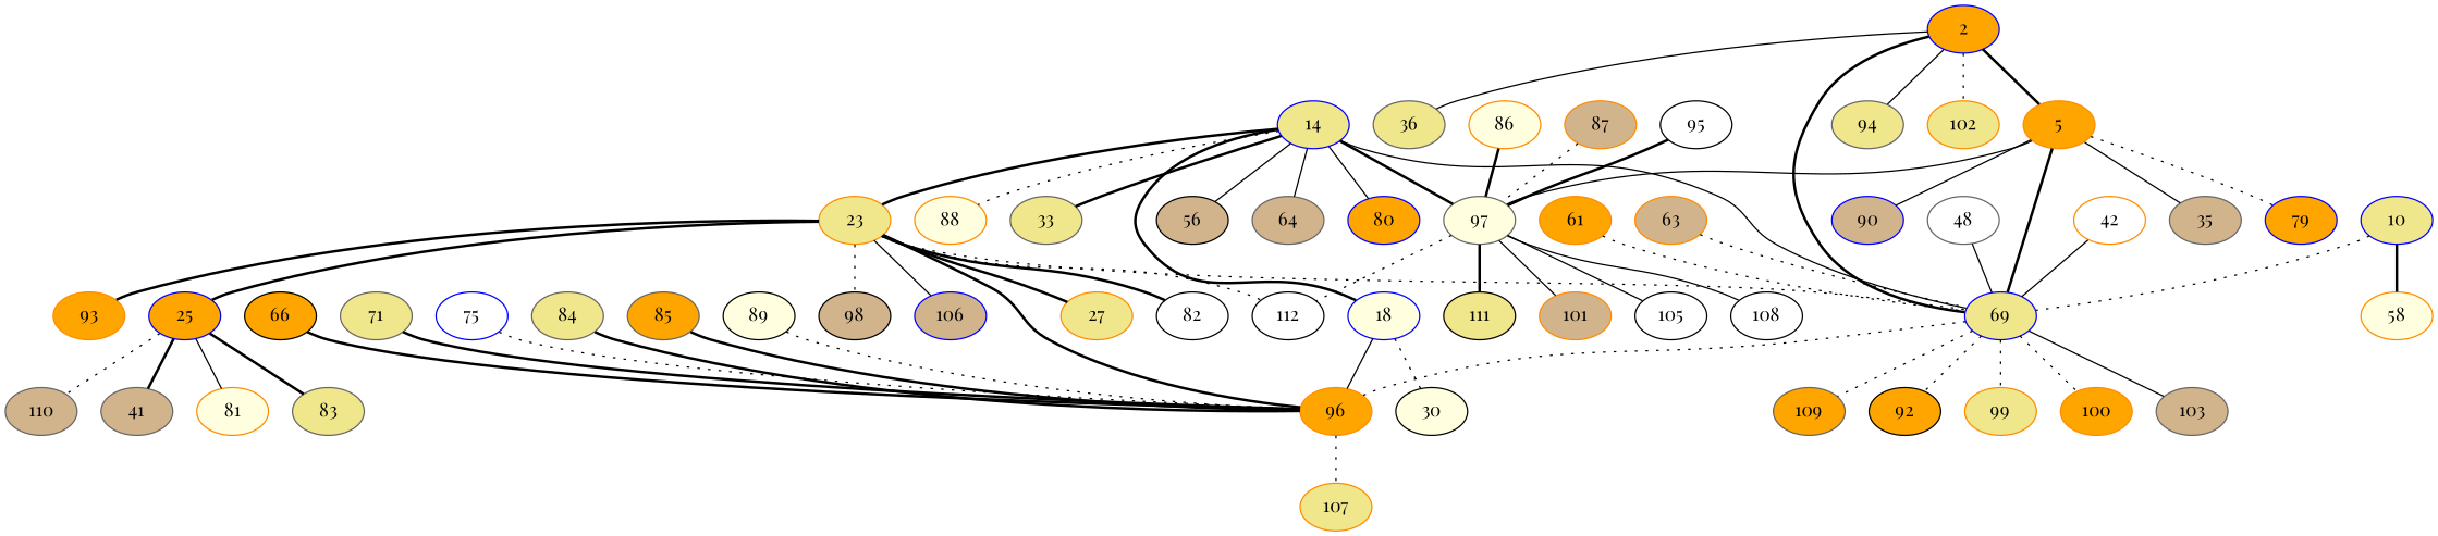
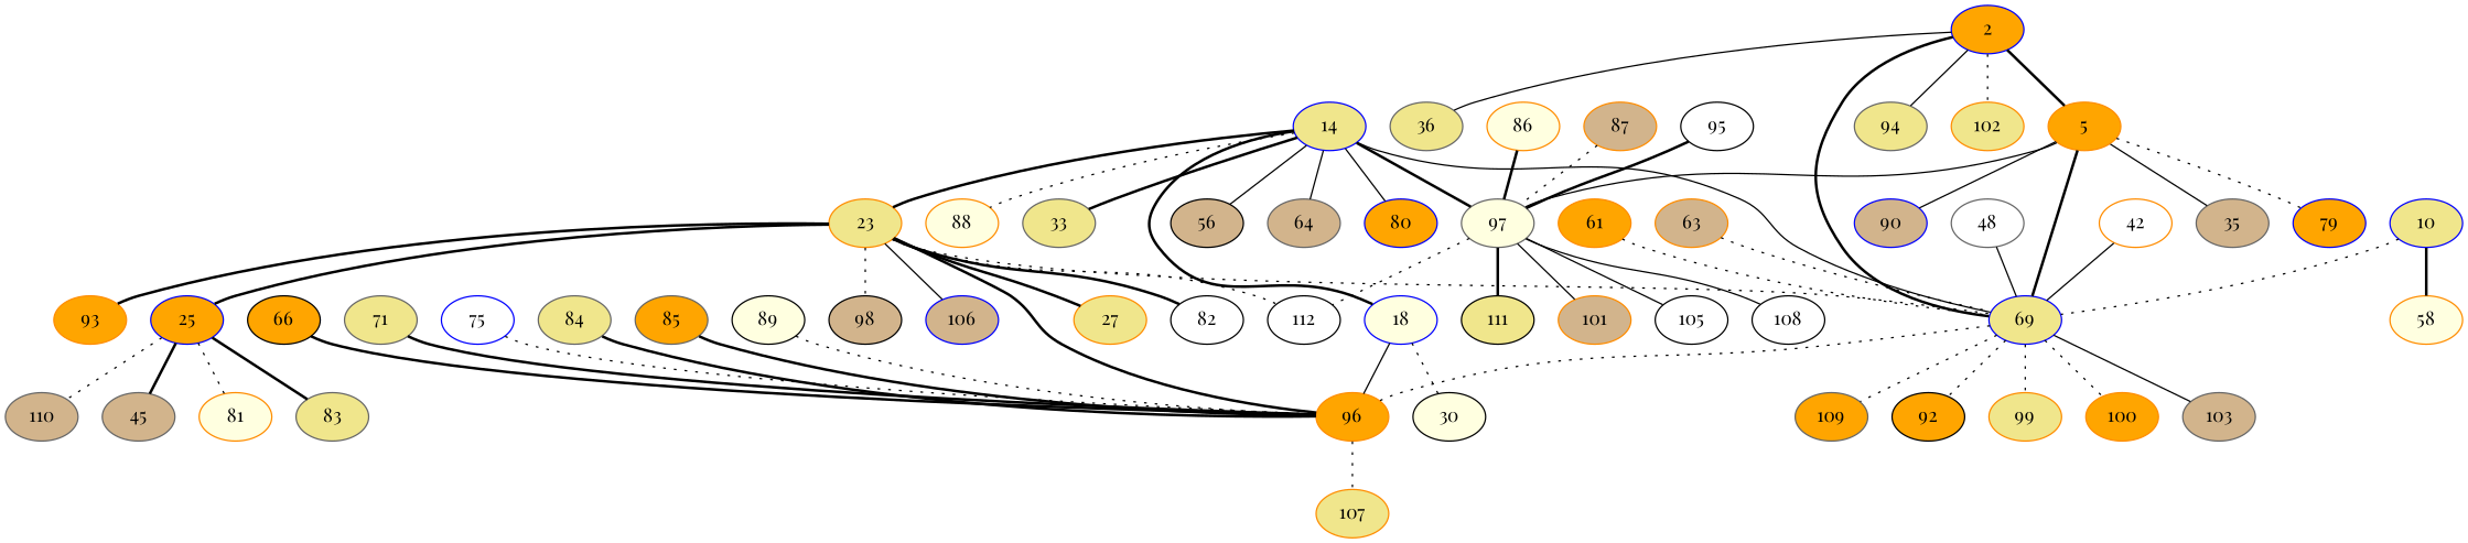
  graph {
    fontname="Playfair Display"
    node [color=darkorange fillcolor=khaki fontname="Playfair Display" style=filled]
    edge [fontname="Playfair Display" style=bold]
    2 [color=blue fillcolor=orange super="+1"]
    5 [fillcolor=orange super="+4"]
    36 [color=gray40]
    69 [color=blue super="+3+9"]
    94 [color=gray40 super="+91"]
    102 [super="+55"]
    35 [color=gray40 fillcolor=tan]
    79 [color=blue fillcolor=orange]
    90 [color=blue fillcolor=tan]
    97 [color=gray40 fillcolor=lightyellow super="+60"]
    96 [fillcolor=orange super="+74+20+37+39+42+54"]
    92 [color=black fillcolor=orange super="+73+78"]
    99
    100 [fillcolor=orange super="+70"]
    103 [color=gray40 fillcolor=tan]
    109 [color=gray40 fillcolor=orange super="+53"]
    112 [color=black fillcolor=white]
    101 [fillcolor=tan]
    105 [color=black fillcolor=white]
    108 [color=black fillcolor=white]
    111 [color=black]
    10 [color=blue super="+7"]
    58 [fillcolor=lightyellow]
    14 [color=blue super="+13"]
    18 [color=blue fillcolor=lightyellow super="+16"]
    23 [super="+22+21"]
    33 [color=gray40]
    56 [color=black fillcolor=tan]
    64 [color=gray40 fillcolor=tan]
    80 [color=blue fillcolor=orange]
    88 [fillcolor=lightyellow]
    30 [color=black fillcolor=lightyellow]
    25 [color=blue fillcolor=orange super="+24"]
    27
    82 [color=black fillcolor=white]
    93 [fillcolor=orange]
    98 [color=black fillcolor=tan]
    106 [color=blue fillcolor=tan super="+104"]
    107 [super="+59+62"]
-   45 [color=gray40 fillcolor=tan label=41]
+   45 [color=gray40 fillcolor=tan]
    81 [fillcolor=lightyellow super="+41+65+77"]
    83 [color=gray40]
    110 [color=gray40 fillcolor=tan]
    48 [color=gray40 fillcolor=white]
    n45 [fillcolor=white label=42]
    61 [fillcolor=orange]
    63 [fillcolor=tan]
    66 [color=black fillcolor=orange]
    71 [color=gray40 super="+67"]
    75 [color=blue fillcolor=white]
    84 [color=gray40]
    85 [color=gray40 fillcolor=orange]
    86 [fillcolor=lightyellow]
    87 [fillcolor=tan]
    89 [color=black fillcolor=lightyellow]
    95 [color=black fillcolor=white super="+57+76"]
    2 -- 5 [weight=4]
    2 -- 36 [style=solid]
    2 -- 69 [weight=2]
    2 -- 94 [style=solid]
    2 -- 102 [style=dotted]
    5 -- 69 [weight=3]
    5 -- 35 [style=solid]
    5 -- 79 [style=dotted]
    5 -- 90 [style=solid]
    5 -- 97 [style=solid weight=2]
    69 -- 96 [style=dotted weight=2]
    69 -- 92 [style=dotted]
    69 -- 99 [style=dotted]
    69 -- 100 [style=dotted]
    69 -- 103 [style=solid]
    69 -- 109 [style=dotted]
    97 -- 112 [style=dotted]
    97 -- 101 [style=solid]
    97 -- 105 [style=solid]
    97 -- 108 [style=solid]
    97 -- 111
    96 -- 107 [style=dotted]
    10 -- 69 [style=dotted weight=6]
    10 -- 58
    14 -- 69 [style=solid]
    14 -- 97 [weight=6]
    14 -- 18
    14 -- 23
    14 -- 33
    14 -- 56 [style=solid]
    14 -- 64 [style=solid]
    14 -- 80 [style=solid]
    14 -- 88 [style=dotted]
    18 -- 96 [style=solid weight=6]
    18 -- 30 [style=dotted]
    23 -- 69 [style=dotted weight=2]
    23 -- 96
    23 -- 112 [style=dotted]
    23 -- 25 [weight=6]
    23 -- 27
    23 -- 82
    23 -- 93
    23 -- 98 [style=dotted]
    23 -- 106 [style=solid]
    25 -- 45
-   25 -- 81 [style=solid]
+   25 -- 81 [style=dotted]
    25 -- 83
    25 -- 110 [style=dotted]
    48 -- 69 [style=solid]
    n45 -- 69 [style=solid]
    61 -- 69 [style=dotted]
    63 -- 69 [style=dotted]
    66 -- 96
    71 -- 96
    75 -- 96 [style=dotted]
    84 -- 96
    85 -- 96
    86 -- 97
    87 -- 97 [style=dotted]
    89 -- 96 [style=dotted]
    95 -- 97
  }
